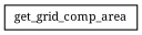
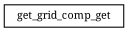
  digraph {
    rankdir=TB
    fontname="Noto Serif"
-   n1 [color=black fillcolor=white fontname="Noto Serif" fontsize=10 height=0.2 label=get_grid_comp_area shape=record style=filled width=0.4]
+   n1 [color=black fillcolor=white fontname="Noto Serif" fontsize=10 height=0.2 label=get_grid_comp_get shape=record style=filled width=0.4]
  }
